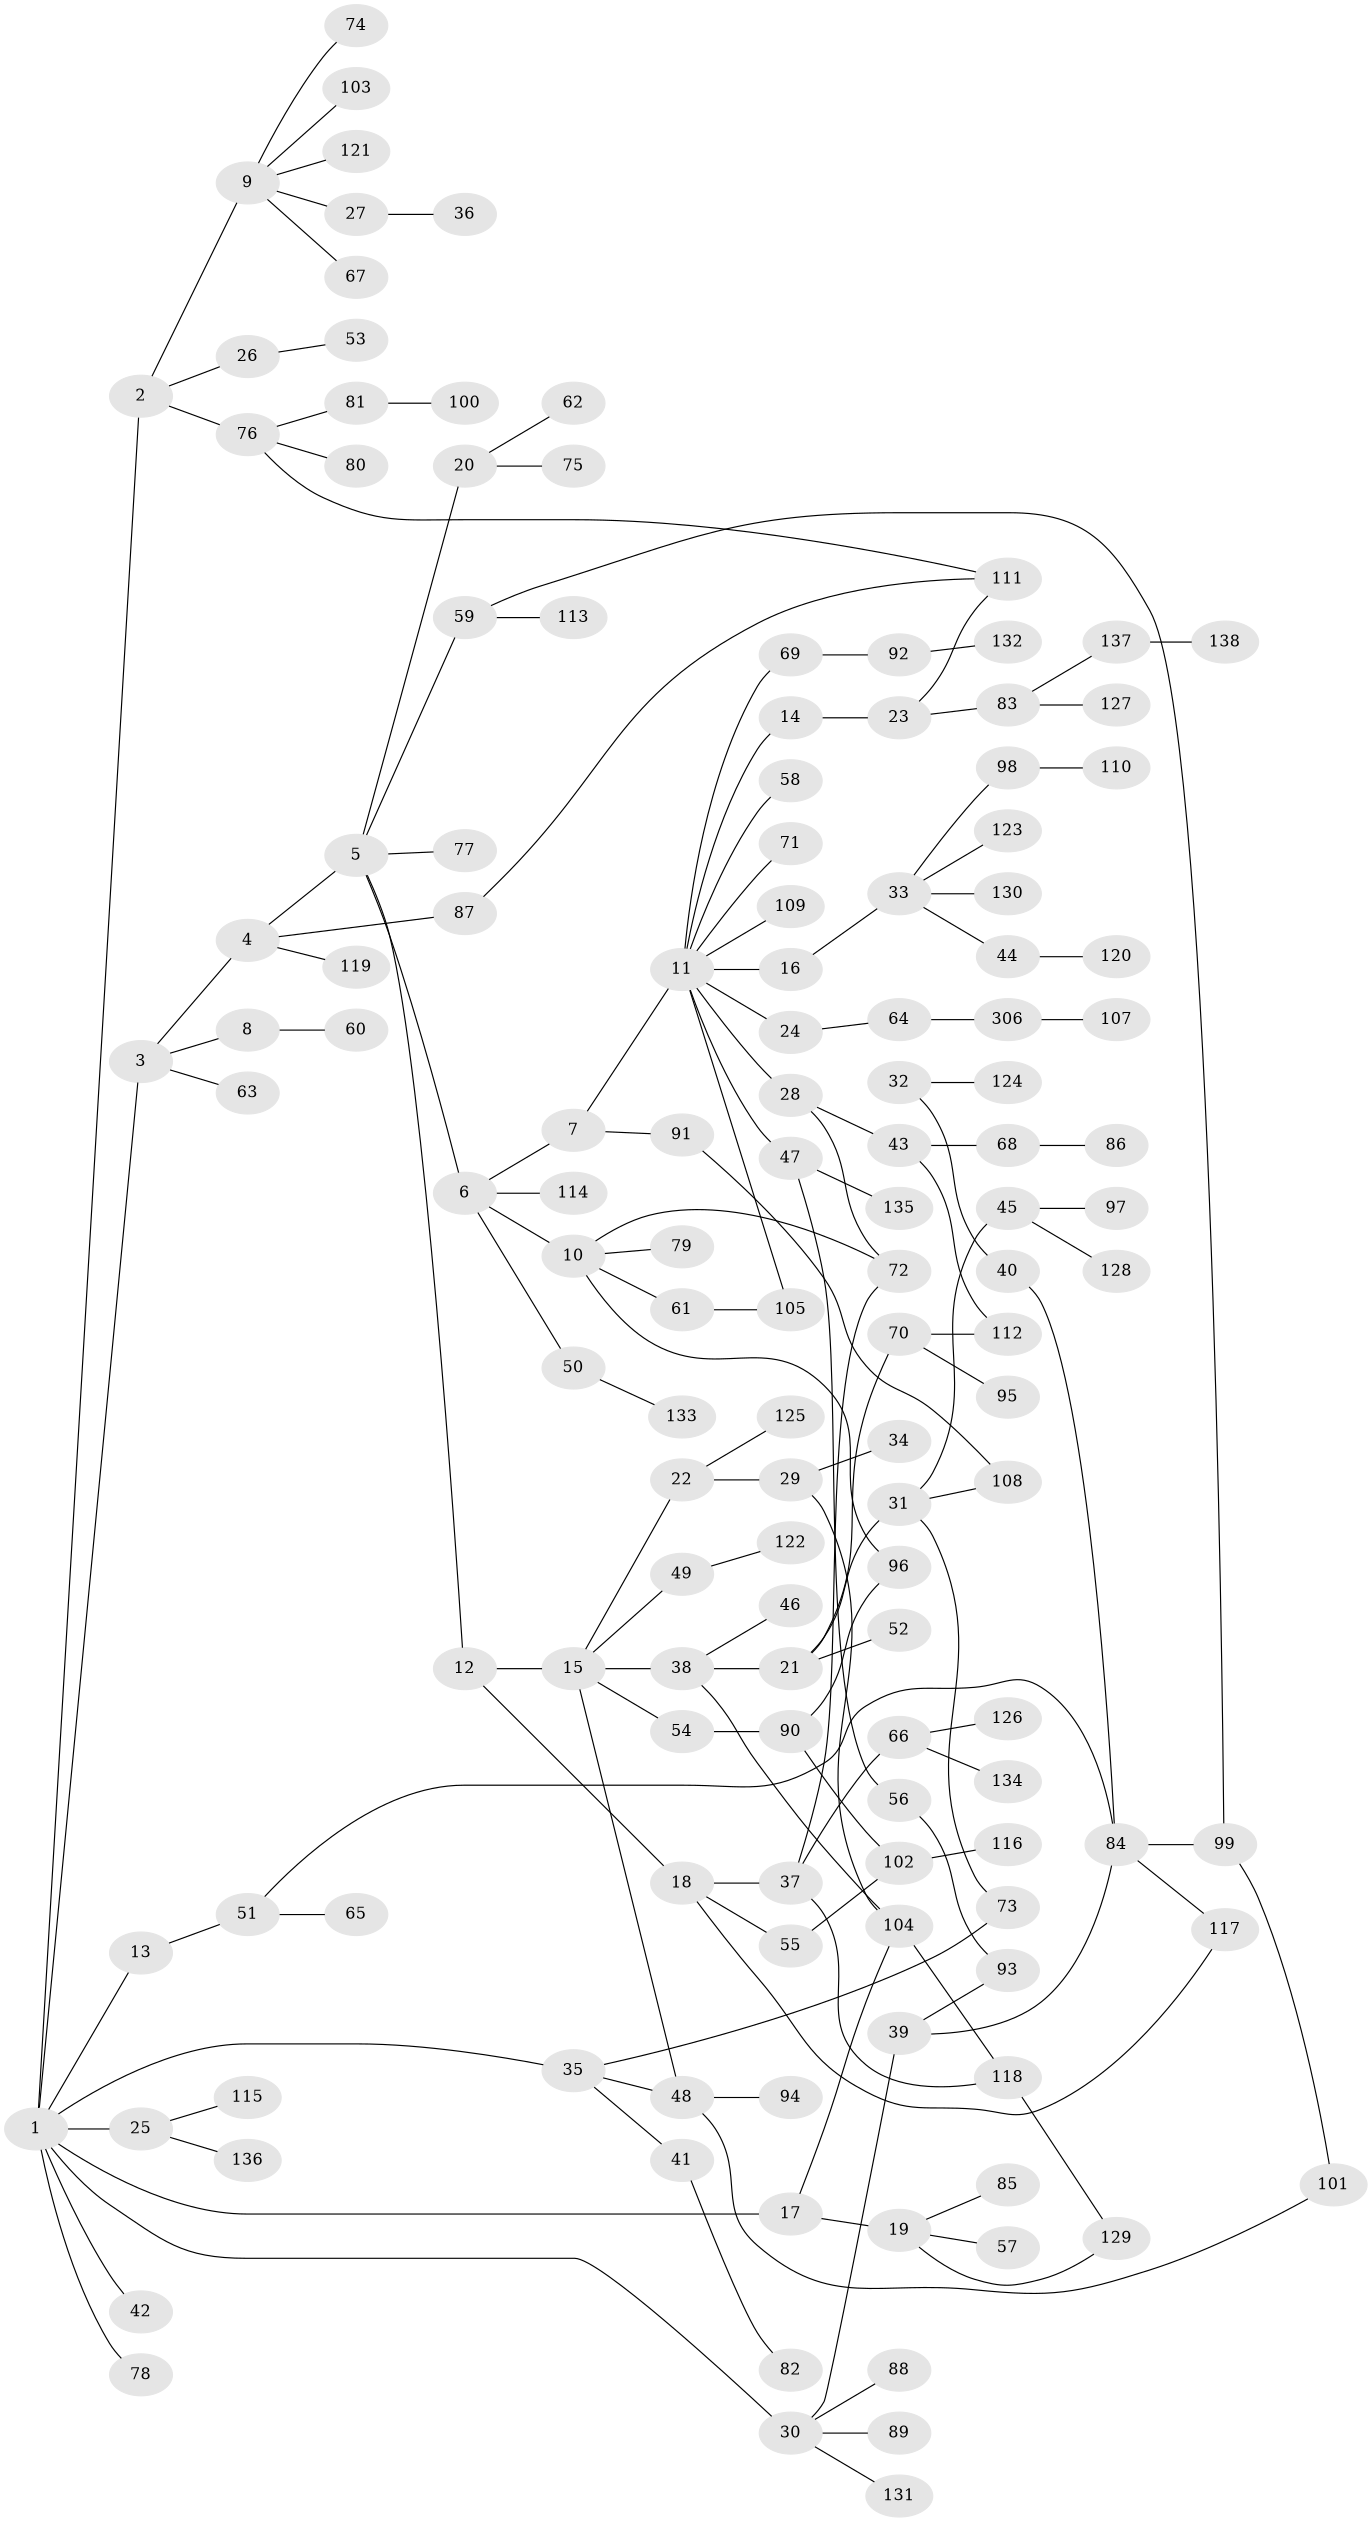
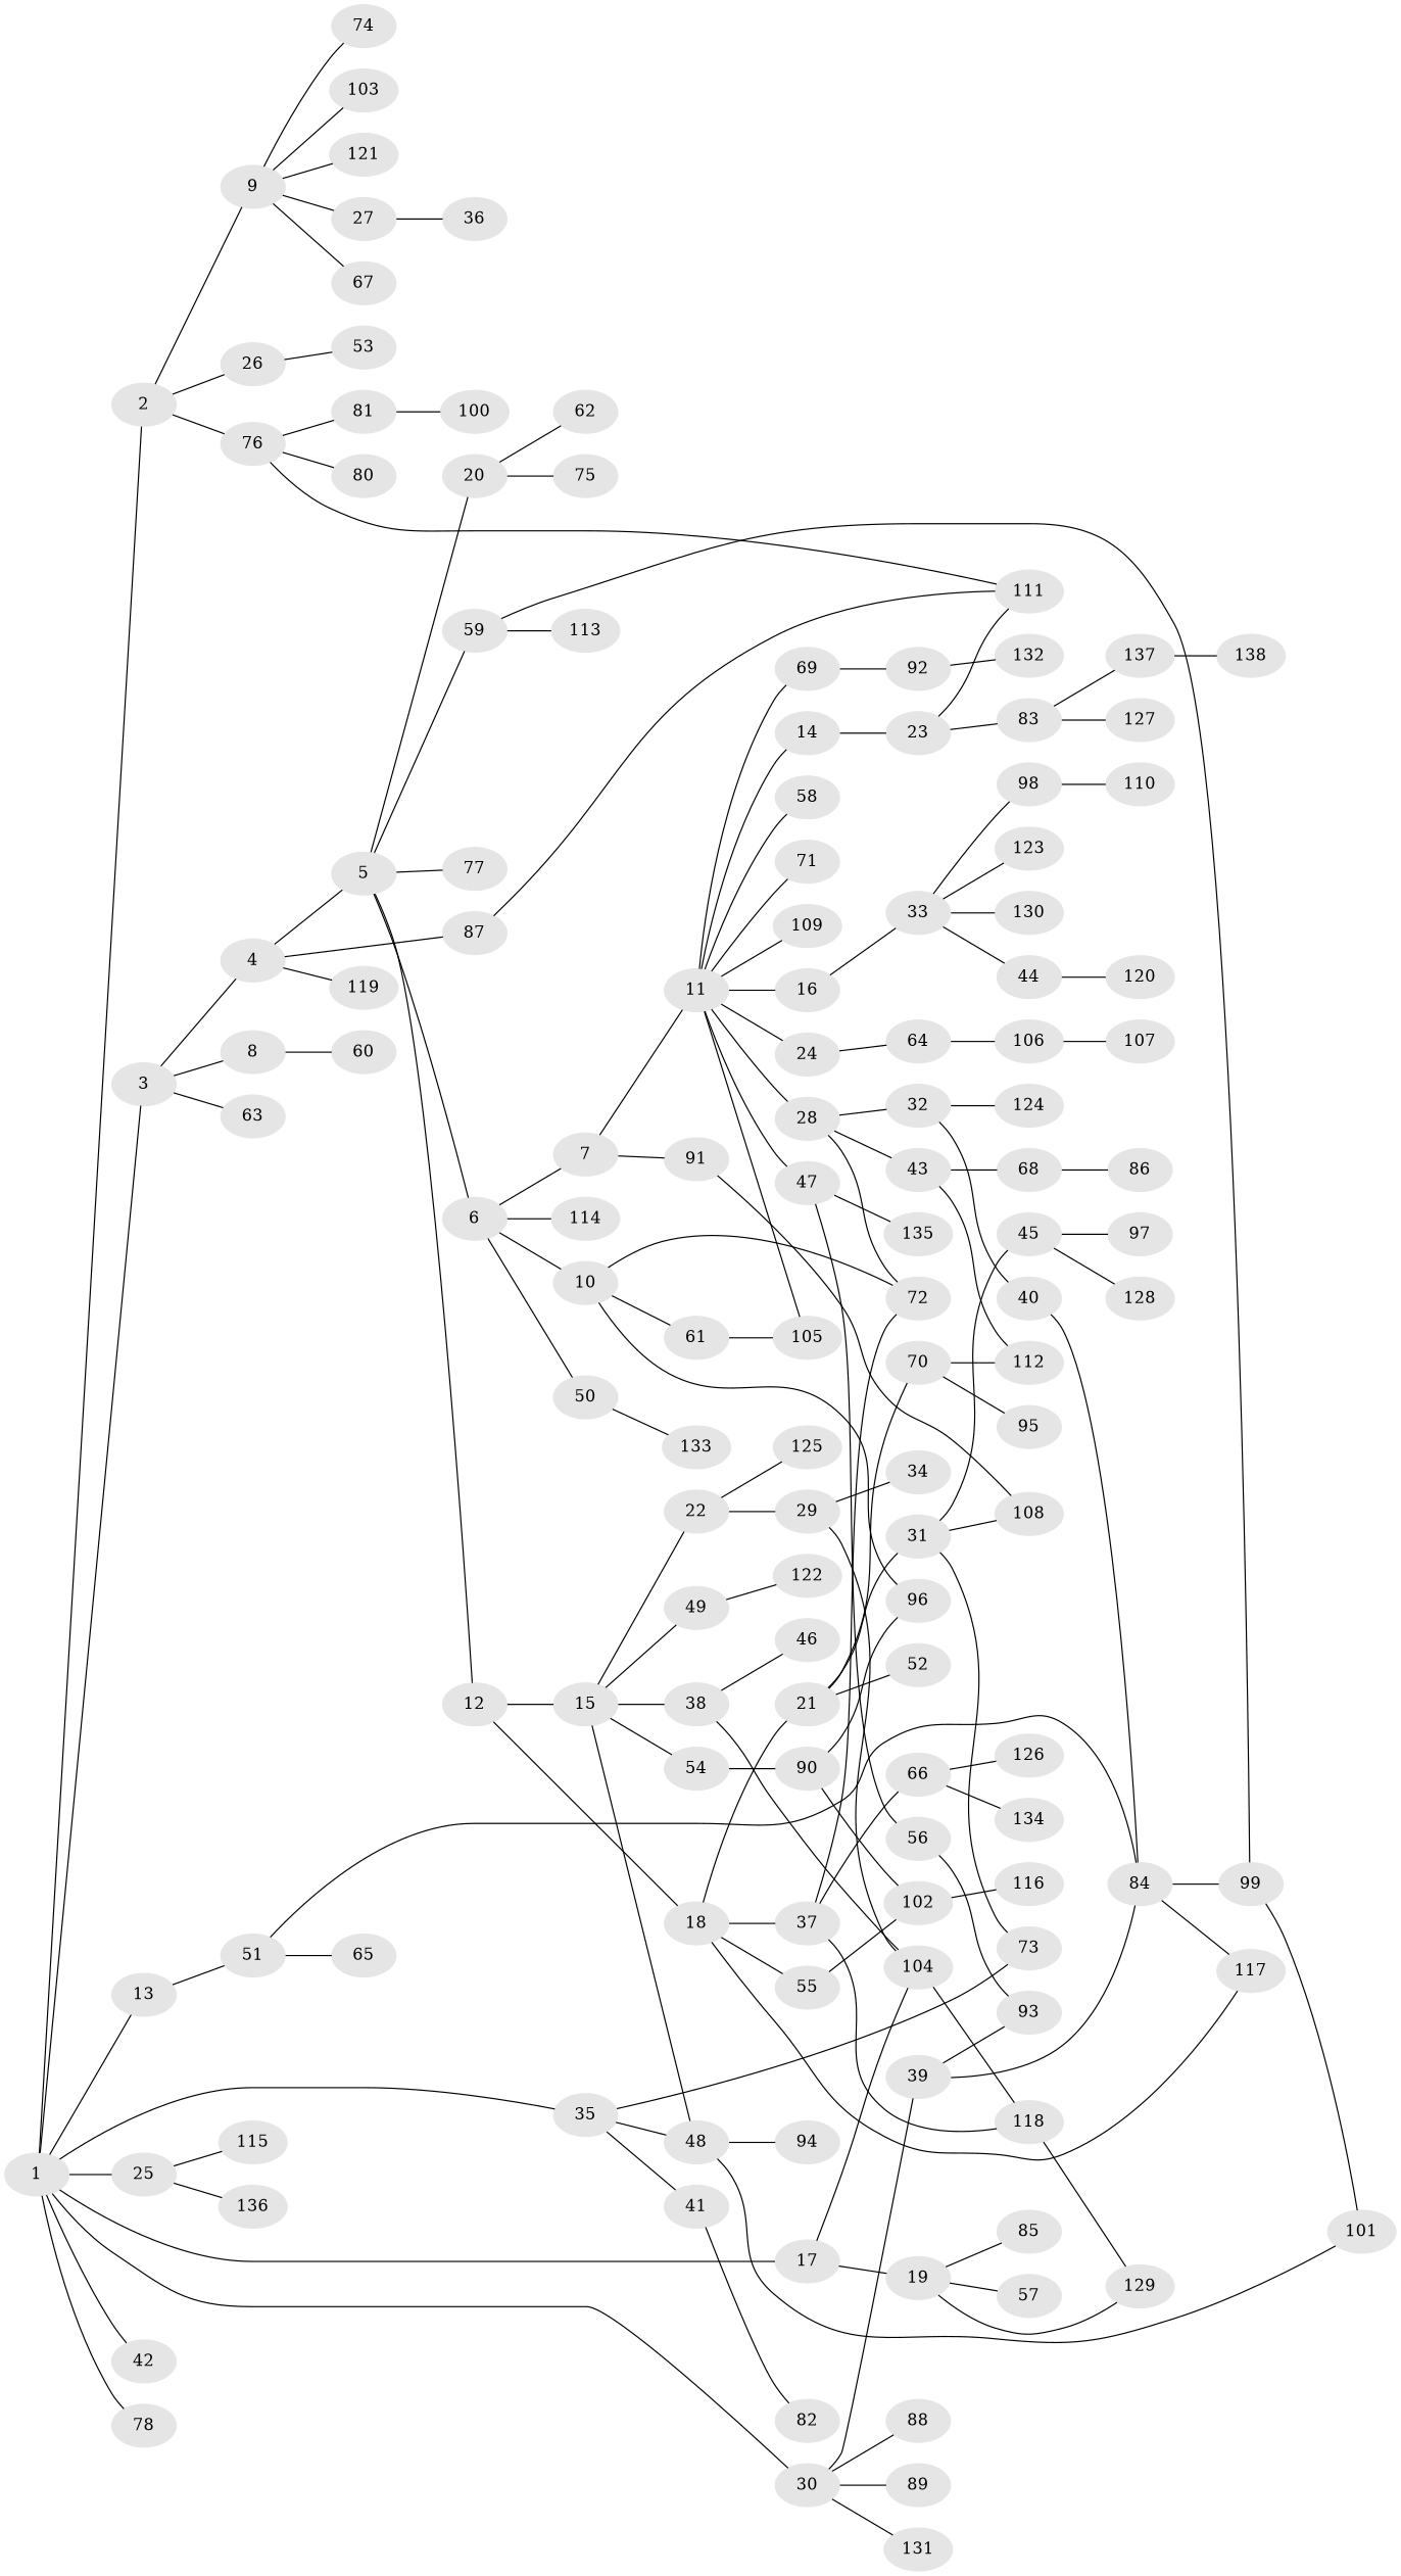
  graph {
    rankdir=LR
    node [color=gray90 style=filled]
    1
    2
    3
    13
    17
    25
    30
    35
    42
    78
    9
    26
    76
    4
    8
    63
    51
    19
    104
    115
    136
    39
    88
    89
    131
    48
    73
    41
    27
    67
    74
    103
    121
    53
    111
    80
    81
    5
    87
    119
    60
    6
    12
    20
    59
    77
    7
    10
    50
    114
    15
    18
    62
    75
    99
    113
    11
    91
    61
    72
-   79
    96
    133
    14
    16
    24
    28
    47
    58
    69
    71
    105
    109
    108
    36
    23
    33
    64
    32
    43
    56
    135
    92
    22
    38
    49
    54
    21
    37
    55
    117
    84
    65
    83
    29
    125
    46
    94
    101
    122
    90
    44
    98
    123
    130
    57
    85
    129
    118
    31
    52
    70
    66
    102
    45
    112
    95
    34
    137
    127
    138
-   106 [label=306]
+   106
    40
    124
    68
    93
    97
    128
    120
    110
    82
    126
    134
    86
    116
    107
    132
    100
    1 -- 2
    1 -- 3
    1 -- 13
    1 -- 17
    1 -- 25
    1 -- 30
    1 -- 35
    1 -- 42
    1 -- 78
    2 -- 9
    2 -- 26
    2 -- 76
    3 -- 4
    3 -- 8
    3 -- 63
    13 -- 51
    17 -- 19
    17 -- 104
    25 -- 115
    25 -- 136
    30 -- 39
    30 -- 88
    30 -- 89
    30 -- 131
    35 -- 48
    35 -- 73
    35 -- 41
    9 -- 27
    9 -- 67
    9 -- 74
    9 -- 103
    9 -- 121
    26 -- 53
    76 -- 111
    76 -- 80
    76 -- 81
    4 -- 5
    4 -- 87
    4 -- 119
    8 -- 60
    51 -- 84
    51 -- 65
    19 -- 57
    19 -- 85
    19 -- 129
    104 -- 118
    39 -- 84
    39 -- 93
    48 -- 94
    48 -- 101
    41 -- 82
    27 -- 36
    81 -- 100
    5 -- 6
    5 -- 12
    5 -- 20
    5 -- 59
    5 -- 77
    87 -- 111
    6 -- 7
    6 -- 10
    6 -- 50
    6 -- 114
    12 -- 15
    12 -- 18
    20 -- 62
    20 -- 75
    59 -- 99
    59 -- 113
    7 -- 11
    7 -- 91
    10 -- 61
    10 -- 72
-   10 -- 79
    10 -- 96
    50 -- 133
    15 -- 48
    15 -- 22
    15 -- 38
    15 -- 49
    15 -- 54
-   38 -- 21
+   18 -- 21
    18 -- 37
    18 -- 55
    18 -- 117
    99 -- 101
    11 -- 14
    11 -- 16
    11 -- 24
    11 -- 28
    11 -- 47
    11 -- 58
    11 -- 69
    11 -- 71
    11 -- 105
    11 -- 109
    91 -- 108
    61 -- 105
    14 -- 23
    16 -- 33
    24 -- 64
    28 -- 72
+   28 -- 32
    28 -- 43
    47 -- 56
    47 -- 135
    69 -- 92
    23 -- 111
    23 -- 83
    33 -- 44
    33 -- 98
    33 -- 123
    33 -- 130
    64 -- 106
    32 -- 40
    32 -- 124
    43 -- 112
    43 -- 68
    56 -- 93
    92 -- 132
    22 -- 29
    22 -- 125
    38 -- 104
    38 -- 46
    49 -- 122
    54 -- 90
    21 -- 31
    21 -- 52
    21 -- 70
    37 -- 72
    37 -- 118
    37 -- 66
    55 -- 102
    84 -- 99
    84 -- 117
    83 -- 137
    83 -- 127
    29 -- 104
    29 -- 34
    90 -- 96
    90 -- 102
    44 -- 120
    98 -- 110
    118 -- 129
    31 -- 73
    31 -- 108
    31 -- 45
    70 -- 112
    70 -- 95
    66 -- 126
    66 -- 134
    102 -- 116
    45 -- 97
    45 -- 128
    137 -- 138
    106 -- 107
    40 -- 84
    68 -- 86
  }
